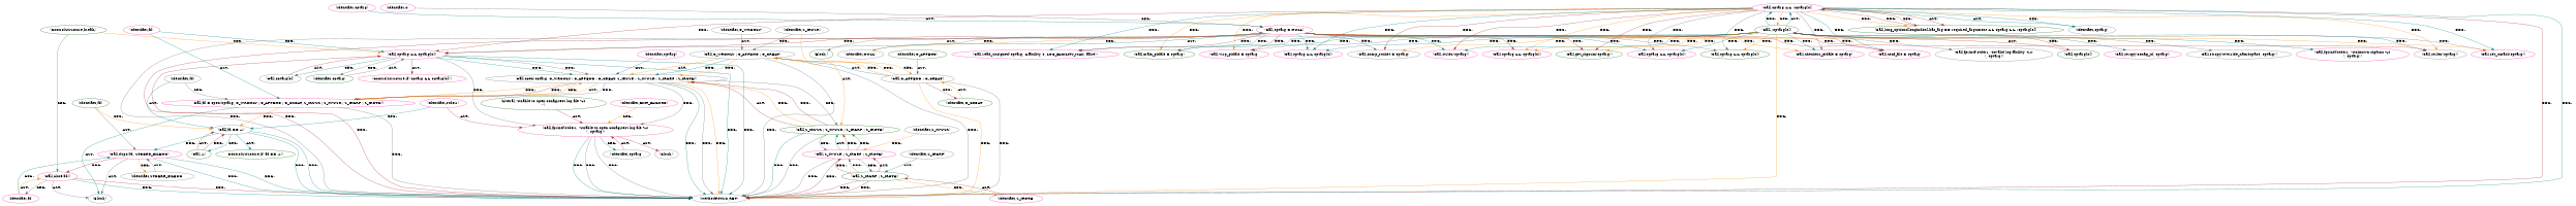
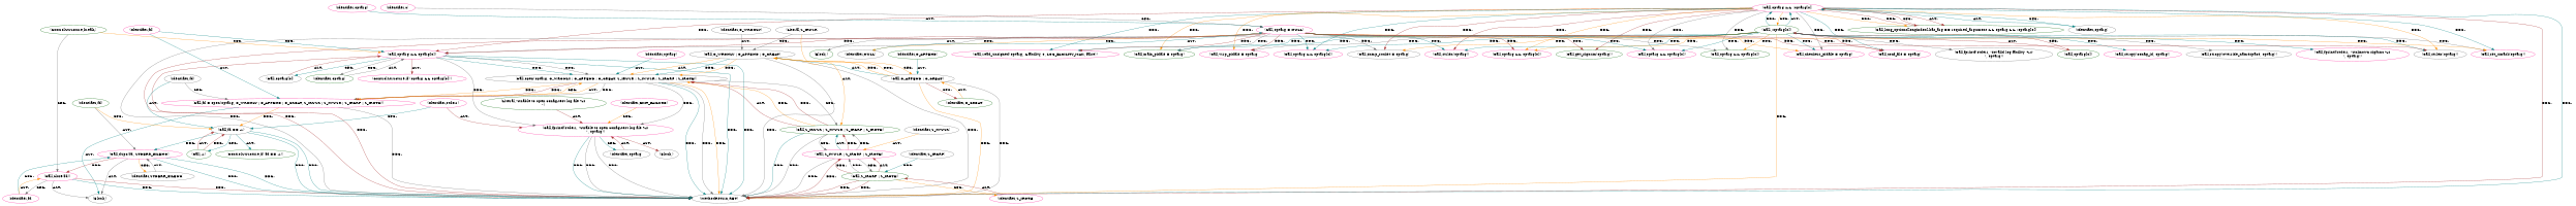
  digraph {
    node [color=deeppink]
    edge [color=teal]
    n1 [color=gray40 label="(Call,open(optarg, O_WRONLY | O_APPEND | O_CREAT, S_IRUSR | S_IWUSR | S_IRGRP | S_IROTH))"]
    n2 [color=darkgreen label="(Call,S_IRUSR | S_IWUSR | S_IRGRP | S_IROTH)"]
    n3 [label="(Call,fd = open(optarg, O_WRONLY | O_APPEND | O_CREAT, S_IRUSR | S_IWUSR | S_IRGRP | S_IROTH))"]
    n4 [label="(Call,fprintf(stderr, \"Unable to open config-test log file %s\n\", optarg))"]
    n5 [color=gray40 label="(MethodReturn,RET)"]
    n6 [label="(Call,S_IWUSR | S_IRGRP | S_IROTH)"]
    n7 [color=gray40 label="(Call,fd == -1)"]
    n8 [color=gray40 label="(Block,)"]
    n9 [color=gray40 label="(Block,)"]
    n10 [color=gray40 label="(Identifier,optarg)"]
    n11 [label="(Call,optarg && optarg[0])"]
    n12 [color=gray40 label="(Call,optarg[0])"]
    n13 [color=darkgreen label="(Identifier,optarg)"]
    n14 [label="(ControlStructure,if (optarg && optarg[0]))"]
    n15 [label="(Call,optarg && !optarg[0])"]
    n16 [color=darkgreen label="(Call,!optarg[0])"]
    n17 [color=darkgreen label="(Call,main_pidfile = optarg)"]
    n18 [label="(Call,vrrp_pidfile = optarg)"]
    n19 [color=gray40 label="(Call,snmp_socket = optarg)"]
    n20 [color=darkgreen label="(Call,long_options[longindex].has_arg == required_argument && optarg && !optarg[0])"]
    n21 [label="(Call,read_unsigned(optarg, &facility, 0, LOG_FACILITY_MAX, false))"]
    n22 [label="(Call,optarg && optarg[0])"]
    n23 [label="(Call,strlen(optarg))"]
    n24 [label="(Call,optarg && optarg[0])"]
    n25 [color=darkgreen label="(Call,get_signum(optarg))"]
    n26 [color=gray40 label="(Call,strlen(optarg))"]
    n27 [label="(Call,set_umask(optarg))"]
    n28 [color=gray40 label="(Identifier,optarg)"]
    n29 [color=darkgreen label="(Call,optarg && optarg[0])"]
    n30 [label="(Call,checkers_pidfile = optarg)"]
    n31 [label="(Call,conf_file = optarg)"]
    n32 [label="(Call,optarg && optarg[0])"]
    n33 [color=gray40 label="(Call,fprintf(stderr, \"Invalid log facility '%s'\n\", optarg))"]
    n34 [color=darkgreen label="(Call,optarg[0])"]
    n35 [label="(Call,strcpy(config_id, optarg))"]
    n36 [color=gray40 label="(Call,strcpy(override_namespace, optarg))"]
    n37 [label="(Call,fprintf(stderr, \"Unknown sigfunc %s\n\", optarg))"]
    n38 [label="(Call,optarg = NULL)"]
    n39 [color=darkgreen label="(Block,)"]
    n40 [color=gray40 label="(Identifier,NULL)"]
    n41 [color=gray40 label="(Call,O_WRONLY | O_APPEND | O_CREAT)"]
    n42 [color=gray40 label="(Call,O_APPEND | O_CREAT)"]
    n43 [color=darkgreen label="(Identifier,O_CREAT)"]
    n44 [color=darkgreen label="(Call,S_IRGRP | S_IROTH)"]
    n45 [label="(Identifier,S_IROTH)"]
    n46 [label="(Call,dup2(fd, STDERR_FILENO))"]
    n47 [color=darkgreen label="(Call,-1)"]
    n48 [color=darkgreen label="(ControlStructure,if (fd == -1))"]
    n49 [label="(Call,close(fd))"]
    n50 [color=gray40 label="(Identifier,STDERR_FILENO)"]
    n51 [label="(Identifier,fd)"]
    n52 [color=darkgreen label="(Identifier,O_APPEND)"]
    n53 [color=darkgreen label="(Literal,\"Unable to open config-test log file %s\n\")"]
    n54 [label="(Identifier,stderr)"]
    n55 [color=gray40 label="(Identifier,O_WRONLY)"]
    n56 [label="(Identifier,fd)"]
    n57 [color=gray40 label="(Identifier,S_IRGRP)"]
    n58 [label="(Identifier,optarg)"]
    n59 [color=gray40 label="(Identifier,fd)"]
-   n60 [color=gray40 label="(Identifier,S_IRUSR)"]
+   n60 [color=gray40 label="(Literal,S_IRUSR)"]
    n61 [color=darkgreen label="(ControlStructure,break;)"]
    n62 [color=darkgreen label="(Identifier,fd)"]
    n63 [color=gray40 label="(Identifier,S_IWUSR)"]
    n64 [label="(Identifier,optarg)"]
    n65 [label="(Identifier,EXIT_FAILURE)"]
    n66 [label="(Identifier,c)"]
    n1 -> n2 [color=gray40 label="CFG: "]
    n1 -> n3 [color=darkorange label="AST: "]
    n1 -> n3 [color=gray40 label="DDG: "]
    n1 -> n3 [color=darkorange label="DDG: "]
    n1 -> n3 [color=brown label="DDG: "]
    n1 -> n4 [color=gray40 label="DDG: "]
    n1 -> n5 [label="DDG: "]
    n1 -> n5 [color=gray40 label="DDG: "]
    n1 -> n5 [color=darkorange label="DDG: "]
    n2 -> n1 [color=brown label="AST: "]
    n2 -> n1 [color=darkorange label="DDG: "]
    n2 -> n1 [color=brown label="DDG: "]
    n2 -> n5 [label="DDG: "]
    n2 -> n5 [color=gray40 label="DDG: "]
    n2 -> n6 [color=gray40 label="CFG: "]
    n3 -> n1 [color=darkorange label="CFG: "]
    n3 -> n5 [color=gray40 label="DDG: "]
    n3 -> n7 [color=darkorange label="DDG: "]
    n3 -> n8 [label="AST: "]
    n4 -> n5 [color=gray40 label="DDG: "]
    n4 -> n5 [color=gray40 label="DDG: "]
    n4 -> n5 [label="DDG: "]
    n4 -> n9 [color=brown label="AST: "]
    n4 -> n10 [label="CFG: "]
    n6 -> n2 [label="AST: "]
    n6 -> n2 [color=brown label="DDG: "]
    n6 -> n2 [color=gray40 label="DDG: "]
    n6 -> n5 [color=brown label="DDG: "]
    n6 -> n5 [color=gray40 label="DDG: "]
    n6 -> n44 [color=gray40 label="CFG: "]
    n7 -> n5 [label="DDG: "]
    n7 -> n5 [label="DDG: "]
    n7 -> n46 [label="DDG: "]
    n7 -> n47 [label="CFG: "]
    n7 -> n48 [label="AST: "]
    n10 -> n4 [color=brown label="AST: "]
    n11 -> n1 [label="DDG: "]
    n11 -> n1 [color=gray40 label="DDG: "]
    n11 -> n4 [color=gray40 label="DDG: "]
    n11 -> n5 [label="DDG: "]
    n11 -> n5 [label="DDG: "]
    n11 -> n5 [color=brown label="DDG: "]
    n11 -> n12 [label="CFG: "]
    n11 -> n13 [color=gray40 label="CFG: "]
    n11 -> n14 [color=brown label="AST: "]
    n12 -> n11 [color=brown label="AST: "]
    n13 -> n11 [color=gray40 label="AST: "]
    n15 -> n5 [color=brown label="DDG: "]
    n15 -> n5 [label="DDG: "]
    n15 -> n11 [color=brown label="DDG: "]
    n15 -> n16 [color=darkorange label="CFG: "]
    n15 -> n17 [color=darkorange label="DDG: "]
    n15 -> n18 [color=darkorange label="DDG: "]
    n15 -> n19 [color=brown label="DDG: "]
    n15 -> n20 [color=brown label="AST: "]
    n15 -> n20 [color=darkorange label="DDG: "]
    n15 -> n20 [color=brown label="DDG: "]
    n15 -> n21 [label="DDG: "]
    n15 -> n22 [label="DDG: "]
    n15 -> n23 [color=brown label="DDG: "]
    n15 -> n24 [color=darkorange label="DDG: "]
    n15 -> n25 [color=brown label="DDG: "]
    n15 -> n26 [color=darkorange label="DDG: "]
    n15 -> n27 [label="DDG: "]
    n15 -> n28 [label="CFG: "]
    n15 -> n29 [color=gray40 label="DDG: "]
    n15 -> n30 [color=gray40 label="DDG: "]
    n15 -> n31 [label="DDG: "]
    n15 -> n32 [color=gray40 label="DDG: "]
    n16 -> n5 [color=darkorange label="DDG: "]
    n16 -> n11 [color=gray40 label="DDG: "]
    n16 -> n15 [label="AST: "]
    n16 -> n15 [label="DDG: "]
    n16 -> n17 [label="DDG: "]
    n16 -> n18 [color=gray40 label="DDG: "]
    n16 -> n19 [color=darkorange label="DDG: "]
    n16 -> n21 [label="DDG: "]
    n16 -> n22 [label="DDG: "]
    n16 -> n23 [label="DDG: "]
    n16 -> n24 [color=darkorange label="DDG: "]
-   n16 -> n25 [color=darkorange label="DDG: "]
    n16 -> n26 [label="DDG: "]
    n16 -> n27 [color=gray40 label="DDG: "]
    n16 -> n29 [color=darkorange label="DDG: "]
    n16 -> n30 [label="DDG: "]
    n16 -> n31 [color=brown label="DDG: "]
    n16 -> n32 [label="DDG: "]
    n16 -> n33 [color=gray40 label="DDG: "]
    n16 -> n34 [color=brown label="CFG: "]
    n16 -> n35 [label="DDG: "]
    n16 -> n36 [color=gray40 label="DDG: "]
    n16 -> n37 [label="DDG: "]
    n20 -> n15 [color=brown label="CFG: "]
    n28 -> n15 [label="AST: "]
    n34 -> n16 [color=brown label="AST: "]
    n38 -> n5 [color=gray40 label="DDG: "]
    n38 -> n5 [color=brown label="DDG: "]
    n38 -> n11 [color=brown label="DDG: "]
    n38 -> n17 [color=gray40 label="DDG: "]
    n38 -> n18 [color=brown label="DDG: "]
    n38 -> n19 [color=gray40 label="DDG: "]
    n38 -> n21 [color=brown label="DDG: "]
    n38 -> n22 [label="DDG: "]
    n38 -> n23 [label="DDG: "]
    n38 -> n24 [color=brown label="DDG: "]
    n38 -> n25 [color=brown label="DDG: "]
    n38 -> n26 [color=brown label="DDG: "]
    n38 -> n27 [color=darkorange label="DDG: "]
    n38 -> n29 [color=gray40 label="DDG: "]
    n38 -> n30 [color=darkorange label="DDG: "]
    n38 -> n31 [color=brown label="DDG: "]
    n38 -> n32 [label="DDG: "]
    n38 -> n39 [color=gray40 label="AST: "]
    n38 -> n40 [color=darkorange label="CFG: "]
    n40 -> n38 [label="AST: "]
    n41 -> n1 [color=darkorange label="AST: "]
    n41 -> n1 [label="DDG: "]
    n41 -> n1 [color=darkorange label="DDG: "]
    n41 -> n5 [color=gray40 label="DDG: "]
    n41 -> n5 [color=gray40 label="DDG: "]
    n41 -> n42 [color=darkorange label="CFG: "]
    n42 -> n5 [color=gray40 label="DDG: "]
    n42 -> n5 [color=darkorange label="DDG: "]
    n42 -> n41 [label="AST: "]
    n42 -> n41 [color=darkorange label="DDG: "]
    n42 -> n41 [color=darkorange label="DDG: "]
    n42 -> n43 [color=brown label="CFG: "]
    n43 -> n42 [color=darkorange label="AST: "]
    n44 -> n5 [color=brown label="DDG: "]
    n44 -> n5 [color=brown label="DDG: "]
    n44 -> n6 [color=brown label="AST: "]
    n44 -> n6 [color=brown label="DDG: "]
    n44 -> n6 [color=gray40 label="DDG: "]
    n44 -> n45 [color=darkorange label="CFG: "]
    n45 -> n44 [color=brown label="AST: "]
    n46 -> n5 [label="DDG: "]
    n46 -> n5 [label="DDG: "]
    n46 -> n8 [color=gray40 label="AST: "]
    n46 -> n49 [color=brown label="DDG: "]
    n46 -> n50 [color=darkorange label="CFG: "]
    n47 -> n7 [color=brown label="AST: "]
    n47 -> n7 [color=brown label="DDG: "]
    n49 -> n5 [color=brown label="DDG: "]
    n49 -> n5 [label="DDG: "]
    n49 -> n8 [color=gray40 label="AST: "]
    n49 -> n51 [color=gray40 label="CFG: "]
    n50 -> n46 [color=gray40 label="AST: "]
    n51 -> n46 [label="CFG: "]
    n51 -> n49 [color=darkorange label="AST: "]
    n52 -> n42 [label="AST: "]
    n53 -> n4 [color=brown label="AST: "]
    n54 -> n4 [color=brown label="AST: "]
    n54 -> n7 [label="CFG: "]
    n55 -> n41 [color=gray40 label="AST: "]
    n56 -> n3 [label="AST: "]
    n56 -> n11 [label="CFG: "]
-   n57 -> n44 [label="AST: "]
+   n57 -> n44 [label="DDG: "]
    n58 -> n1 [label="AST: "]
    n59 -> n3 [color=gray40 label="CFG: "]
    n59 -> n7 [label="AST: "]
    n60 -> n2 [color=darkorange label="AST: "]
    n60 -> n41 [color=gray40 label="CFG: "]
    n61 -> n11 [color=darkorange label="CFG: "]
    n61 -> n49 [color=gray40 label="CFG: "]
    n62 -> n7 [color=darkorange label="CFG: "]
    n62 -> n46 [color=gray40 label="AST: "]
-   n63 -> n6 [color=darkorange label="DDG: "]
+   n63 -> n6 [color=darkorange label="AST: "]
    n64 -> n38 [label="AST: "]
    n65 -> n4 [color=darkorange label="CFG: "]
    n66 -> n38 [color=gray40 label="CFG: "]
  }
